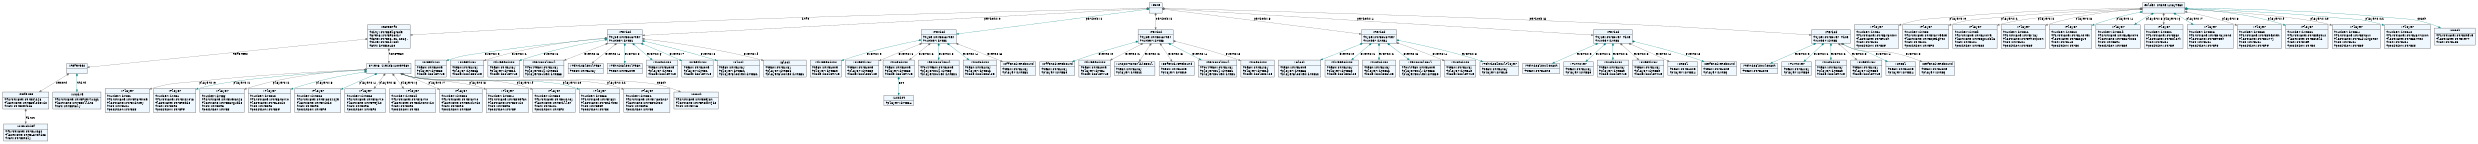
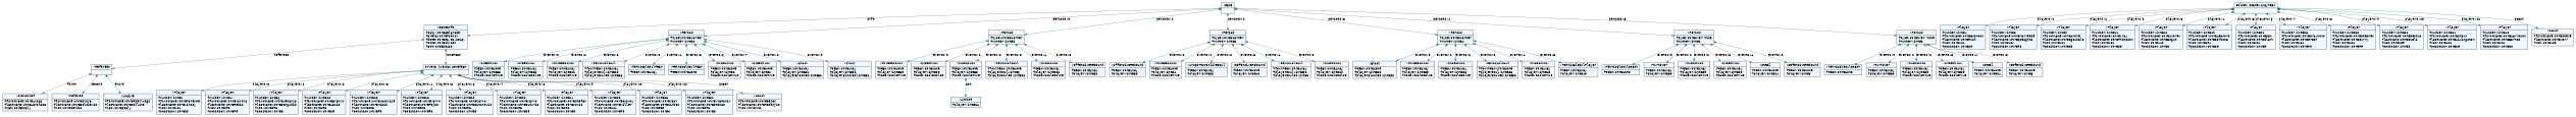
  digraph {
    fontname="DejaVu Sans Mono"
    fontsize=8
    node [fillcolor=aliceblue fontname="DejaVu Sans Mono" shape=record style=filled]
    edge [arrowtail=diamond color=gray40 dir=both fontname="DejaVu Sans Mono"]
    n1 [label="{:Game|}"]
    n2 [label="{:GameInfo|+city:str=Belgrade\l+arena:str=Pionir\l+date:str=02.02.2016.\l+time:str=19:30h\l+att:int=20420\l}"]
    n3 [label="{:Period|+type:str=Quarter\l+number:int=1\l}"]
    n4 [label="{:Period|+type:str=Quarter\l+number:int=2\l}"]
    n5 [label="{:Period|+type:str=Quarter\l+number:int=3\l}"]
    n6 [label="{:Period|+type:str=Quarter\l+number:int=4\l}"]
    n7 [label="{:Period|+type:str=Over Time\l+number:int=1\l}"]
    n8 [label="{:Period|+type:str=Over Time\l+number:int=2\l}"]
    n9 [label="{:Referees|}"]
    n10 [label="{Crvena Zvezda:HomeTeam|}"]
    n11 [label="{:FreeThrow|+team:str=Home\l+player:int=33\l+made:bool=True\l}"]
    n12 [label="{:FreeThrow|+team:str=Away\l+player:int=23\l+made:bool=False\l}"]
    n13 [label="{:ThreePoints|+team:str=Away\l+player:int=11\l+made:bool=True\l}"]
    n14 [label="{:PersonalFoul|+foulTeam:str=Away\l+playerFoul:int=12\l+playerFouled:int=33\l}"]
    n15 [label="{:TehnicalFoulTeam|+team:str=Away\l}"]
    n16 [label="{:TehnicalFoulTeam|+team:str=Home\l}"]
    n17 [label="{:TwoPoints|+team:str=Home\l+player:int=1\l+made:bool=True\l}"]
    n18 [label="{:FreeThrow|+team:str=Home\l+player:int=1\l+made:bool=True\l}"]
    n19 [label="{:Block|+team:str=Away\l+player:int=31\l+playerBlocked:int=51\l}"]
    n20 [label="{:Block|+team:str=Away\l+player:int=31\l+playerBlocked:int=51\l}"]
    n21 [label="{:ThreePoints|+team:str=Home\l+player:int=30\l+made:bool=True\l}"]
    n22 [label="{:FreeThrow|+team:str=Home\l+player:int=30\l+made:bool=False\l}"]
    n23 [label="{:TwoPoints|+team:str=Home\l+player:int=33\l+made:bool=True\l}"]
    n24 [label="{:PersonalFoul|+foulTeam:str=Home\l+playerFoul:int=6\l+playerFouled:int=21\l}"]
    n25 [label="{:TwoPoints|+team:str=Away\l+player:int=12\l+made:bool=False\l}"]
    n26 [label="{:OffensiveRebound|+team:str=Away\l+player:int=31\l}"]
    n27 [label="{:OffensiveRebound|+team:str=Away\l+player:int=30\l}"]
    n28 [label="{:ThreePoints|+team:str=Home\l+player:int=4\l+made:bool=True\l}"]
    n29 [label="{:UnsportsmanlikeFoul|+team:str=Away\l+player:int=12\l}"]
    n30 [label="{:DefensiveRebound|+team:str=Home\l+player:int=10\l}"]
    n31 [label="{:PersonalFoul|+foulTeam:str=Away\l+playerFoul:int=31\l+playerFouled:int=1\l}"]
    n32 [label="{:TwoPoints|+team:str=Away\l+player:int=19\l+made:bool=False\l}"]
    n33 [label="{:Block|+team:str=Home\l+player:int=33\l+playerBlocked:int=12\l}"]
    n34 [label="{:ThreePoints|+team:str=Away\l+player:int=30\l+made:bool=False\l}"]
    n35 [label="{:TwoPoints|+team:str=Away\l+player:int=12\l+made:bool=False\l}"]
    n36 [label="{:PersonalFoul|+foulTeam:str=Home\l+playerFoul:int=33\l+playerFouled:int=30\l}"]
    n37 [label="{:TwoPoints|+team:str=Away\l+player:int=40\l+made:bool=True\l}"]
    n38 [label="{:TehnicalFoulPlayer|+team:str=Away\l+player:int=40\l}"]
    n39 [label="{:TehnicalFoulCoach|+team:str=Home\l}"]
    n40 [label="{:Turnover|+team:str=Away\l+player:int=30\l}"]
    n41 [label="{:TwoPoints|+team:str=Away\l+player:int=30\l+made:bool=True\l}"]
    n42 [label="{:FreeThrow|+team:str=Away\l+player:int=30\l+made:bool=True\l}"]
    n43 [label="{:Steal|+team:str=Home\l+player:int=24\l}"]
    n44 [label="{:DefensiveRebound|+team:str=Home\l+player:int=6\l}"]
    n45 [label="{:TehnicalFoulCoach|+team:str=Home\l}"]
    n46 [label="{:Turnover|+team:str=Away\l+player:int=30\l}"]
    n47 [label="{:TwoPoints|+team:str=Away\l+player:int=30\l+made:bool=True\l}"]
    n48 [label="{:FreeThrow|+team:str=Away\l+player:int=30\l+made:bool=True\l}"]
    n49 [label="{:Steal|+team:str=Home\l+player:int=24\l}"]
    n50 [label="{:DefensiveRebound|+team:str=Home\l+player:int=6\l}"]
    n51 [label="{:CrewChief|+firstName:str=Luigi\l+lastName:str=LaMonica\l+nat:str=Italy\l}"]
    n52 [label="{:Referee|+firstName:str=Ilija\l+lastName:str=Belosevic\l+nat:str=Serbia\l}"]
    n53 [label="{:Umpire|+firstName:str=Pierluigi\l+lastName:str=Collina\l+nat:str=Italy\l}"]
    n54 [label="{:Player|+number:int=1\l+firstName:str=Tarence\l+lastName:str=Kinsey\l+nat:str=USA\l+position:str=SF\l}"]
    n55 [label="{:Player|+number:int=4\l+firstName:str=Nikola\l+lastName:str=Rebic\l+nat:str=SRB\l+position:str=PG\l}"]
    n56 [label="{:Player|+number:int=6\l+firstName:str=Nemanja\l+lastName:str=Dangubic\l+nat:str=SRB\l+position:str=F\l}"]
    n57 [label="{:Player|+number:int=10\l+firstName:str=Branko\l+lastName:str=Lazic\l+nat:str=SRB\l+position:str=SG\l}"]
    n58 [label="{:Player|+number:int=13\l+firstName:str=Vasilije\l+lastName:str=Micic\l+nat:str=SRB\l+position:str=PG\l}"]
    n59 [label="{:Player|+number:int=15\l+firstName:str=Marko\l+lastName:str=Tejic\l+nat:str=SRB\l+position:str=PF\l}"]
    n60 [label="{:Player|+number:int=19\l+firstName:str=Marko\l+lastName:str=Simonovic\l+nat:str=SRB\l+position:str=F\l}"]
    n61 [label="{:Player|+number:int=23\l+firstName:str=Marko\l+lastName:str=Guduric\l+nat:str=SRB\l+position:str=SG\l}"]
    n62 [label="{:Player|+number:int=24\l+firstName:str=Stefan\l+lastName:str=Jovic\l+nat:str=SRB\l+position:str=G\l}"]
    n63 [label="{:Player|+number:int=30\l+firstName:str=Quincy\l+lastName:str=Miller\l+nat:str=USA\l+position:str=PF\l}"]
    n64 [label="{:Player|+number:int=33\l+firstName:str=Maik\l+lastName:str=Zirbes\l+nat:str=GER\l+position:str=C\l}"]
    n65 [label="{:Player|+number:int=51\l+firstName:str=Vladimir\l+lastName:str=Stimac\l+nat:str=SRB\l+position:str=C\l}"]
    n66 [label="{:Coach|+firstName:str=Dejan\l+lastName:str=Radonjic\l+nat:str=MNE\l}"]
    n67 [label="{Golden State:AwayTeam|}"]
    n68 [label="{:Player|+number:int=4\l+firstName:str=Brandon\l+lastName:str=Rush\l+nat:str=USA\l+position:str=SG\l}"]
    n69 [label="{:Player|+number:int=5\l+firstName:str=Marreese\l+lastName:str=Speights\l+nat:str=USA\l+position:str=PF\l}"]
    n70 [label="{:Player|+number:int=9\l+firstName:str=Andre\l+lastName:str=Igoudala\l+nat:str=USA\l+position:str=SF\l}"]
    n71 [label="{:Player|+number:int=11\l+firstName:str=Klay\l+lastName:str=Thompson\l+nat:str=USA\l+position:str=SG\l}"]
    n72 [label="{:Player|+number:int=12\l+firstName:str=Andrew\l+lastName:str=Bogut\l+nat:str=AUS\l+position:str=C\l}"]
    n73 [label="{:Player|+number:int=19\l+firstName:str=Leandro\l+lastName:str=Barbosa\l+nat:str=BRA\l+position:str=SG\l}"]
    n74 [label="{:Player|+number:int=21\l+firstName:str=Ian\l+lastName:str=Clark\l+nat:str=USA\l+position:str=G\l}"]
    n75 [label="{:Player|+number:int=23\l+firstName:str=Draymond\l+lastName:str=Green\l+nat:str=USA\l+position:str=PF\l}"]
    n76 [label="{:Player|+number:int=30\l+firstName:str=Stephen\l+lastName:str=Curry\l+nat:str=USA\l+position:str=PG\l}"]
    n77 [label="{:Player|+number:int=31\l+firstName:str=Festus\l+lastName:str=Ezeli\l+nat:str=NGR\l+position:str=C\l}"]
    n78 [label="{:Player|+number:int=34\l+firstName:str=Shaun\l+lastName:str=Livingston\l+nat:str=USA\l+position:str=SG\l}"]
    n79 [label="{:Player|+number:int=40\l+firstName:str=Harrison\l+lastName:str=Barnes\l+nat:str=USA\l+position:str=SF\l}"]
    n80 [label="{:Coach|+firstName:str=Steve\l+lastName:str=Kerr\l+nat:str=LIB\l}"]
    n81 [label="{:Assist|+player:int=24\l}"]
    n1 -> n2 [label=info]
    n1 -> n3 [label="periods:0"]
    n1 -> n4 [color=teal label="periods:1"]
    n1 -> n5 [label="periods:2"]
    n1 -> n6 [label="periods:3"]
    n1 -> n7 [label="periods:4"]
    n1 -> n8 [label="periods:5"]
    n2 -> n9 [label=Referees]
    n2 -> n10 [label=homeTeam]
    n3 -> n11 [color=teal label="events:0"]
    n3 -> n12 [label="events:1"]
    n3 -> n13 [color=teal label="events:2"]
    n3 -> n14 [label="events:3"]
    n3 -> n15 [label="events:4"]
    n3 -> n16 [color=teal label="events:5"]
    n3 -> n17 [color=teal label="events:6"]
    n3 -> n18 [color=teal label="events:7"]
    n3 -> n19 [color=teal label="events:8"]
    n3 -> n20 [label="events:9"]
    n4 -> n21 [color=teal label="events:0"]
    n4 -> n22 [label="events:1"]
    n4 -> n23 [label="events:2"]
    n4 -> n24 [color=teal label="events:3"]
    n4 -> n25 [color=teal label="events:4"]
    n4 -> n26 [label="events:5"]
    n5 -> n27 [color=teal label="events:0"]
    n5 -> n28 [label="events:1"]
    n5 -> n29 [label="events:2"]
    n5 -> n30 [label="events:3"]
    n5 -> n31 [color=teal label="events:4"]
    n5 -> n32 [label="events:5"]
    n6 -> n33 [color=teal label="events:0"]
    n6 -> n34 [color=teal label="events:1"]
    n6 -> n35 [color=teal label="events:2"]
    n6 -> n36 [color=teal label="events:3"]
    n6 -> n37 [label="events:4"]
    n6 -> n38 [color=teal label="events:5"]
    n7 -> n39 [color=teal label="events:0"]
    n7 -> n40 [color=teal label="events:1"]
    n7 -> n41 [color=teal label="events:2"]
    n7 -> n42 [label="events:3"]
    n7 -> n43 [label="events:4"]
    n7 -> n44 [color=teal label="events:5"]
    n8 -> n45 [color=teal label="events:0"]
    n8 -> n46 [color=teal label="events:1"]
    n8 -> n47 [color=teal label="events:2"]
    n8 -> n48 [label="events:3"]
    n8 -> n49 [color=teal label="events:4"]
    n8 -> n50 [label="events:5"]
-   n52 -> n51 [label=first]
+   n9 -> n51 [label=first]
    n9 -> n52 [label=second]
    n9 -> n53 [color=teal label=third]
    n10 -> n54 [label="players:0"]
    n10 -> n55 [color=teal label="players:1"]
    n10 -> n56 [label="players:2"]
    n10 -> n57 [color=teal label="players:3"]
    n10 -> n58 [color=teal label="players:4"]
    n10 -> n59 [label="players:5"]
    n10 -> n60 [label="players:6"]
    n10 -> n61 [label="players:7"]
    n10 -> n62 [label="players:8"]
    n10 -> n63 [label="players:9"]
    n10 -> n64 [color=teal label="players:10"]
    n10 -> n65 [label="players:11"]
    n10 -> n66 [label=coach]
    n23 -> n81 [color=teal label=ast]
    n67 -> n68 [label="players:0"]
    n67 -> n69 [label="players:1"]
    n67 -> n70 [label="players:2"]
    n67 -> n71 [label="players:3"]
    n67 -> n72 [color=teal label="players:4"]
    n67 -> n73 [color=teal label="players:5"]
    n67 -> n74 [label="players:6"]
    n67 -> n75 [color=teal label="players:7"]
    n67 -> n76 [label="players:8"]
    n67 -> n77 [color=teal label="players:9"]
    n67 -> n78 [label="players:10"]
    n67 -> n79 [color=teal label="players:11"]
    n67 -> n80 [color=teal label=coach]
  }
